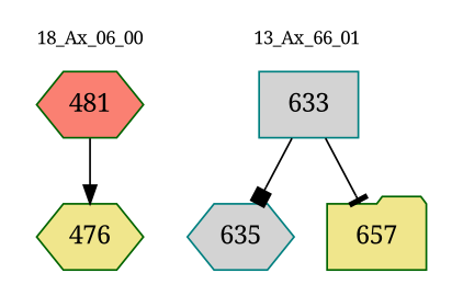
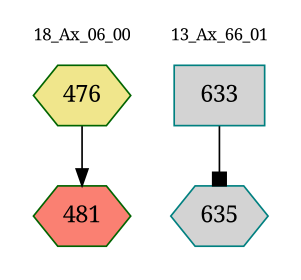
  digraph {
    fontname="Noto Serif"
    node [color=darkgreen fillcolor=khaki fontname="Noto Serif" shape=hexagon style=filled]
    edge [color=black fontname="Noto Serif"]
    n1 [label=476]
    n2 [fillcolor=salmon label=481]
    n3 [color=teal fillcolor=lightgrey label=633 shape=box]
    n4 [color=teal fillcolor=lightgrey label=635]
-   n5 [label=657 shape=folder]
    subgraph cluster_1 {
      color=white
      fontsize=10
      label="18_Ax_06_00"
      n1
      n2
    }
    subgraph cluster_2 {
      color=white
      fontsize=10
      label="13_Ax_66_01"
      n3
      n4
-     n5
    }
-   n2 -> n1 [arrowhead=normal]
+   n1 -> n2 [arrowhead=normal]
    n3 -> n4 [arrowhead=box]
-   n3 -> n5 [arrowhead=tee]
  }
